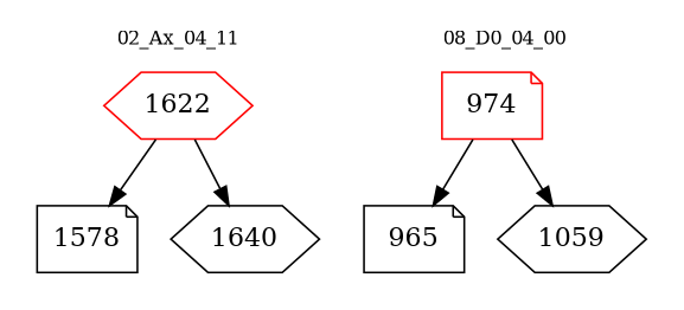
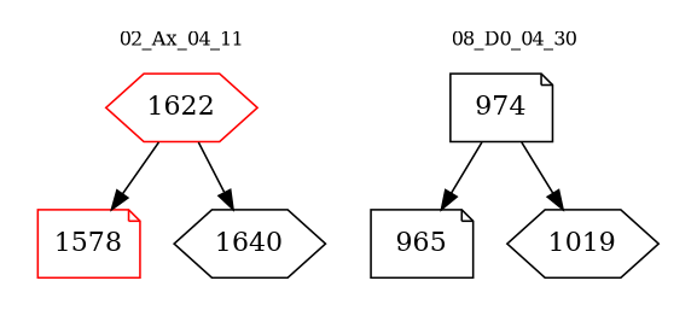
  digraph {
    node [color=black shape=hexagon]
    edge [color=black]
    n1 [color=red label=1622]
-   n2 [label=1578 shape=note]
+   n2 [color=red label=1578 shape=note]
    n3 [label=1640]
-   n4 [color=red label=974 shape=note]
+   n4 [label=974 shape=note]
    n5 [label=965 shape=note]
-   n6 [label=1059]
+   n6 [label=1019]
    subgraph cluster_1 {
      color=white
      fontsize=10
      label="02_Ax_04_11"
      n1
      n2
      n3
    }
    subgraph cluster_2 {
      color=white
      fontsize=10
-     label="08_D0_04_00"
+     label="08_D0_04_30"
      n4
      n5
      n6
    }
    n1 -> n2
    n1 -> n3
    n4 -> n5
    n4 -> n6
  }
